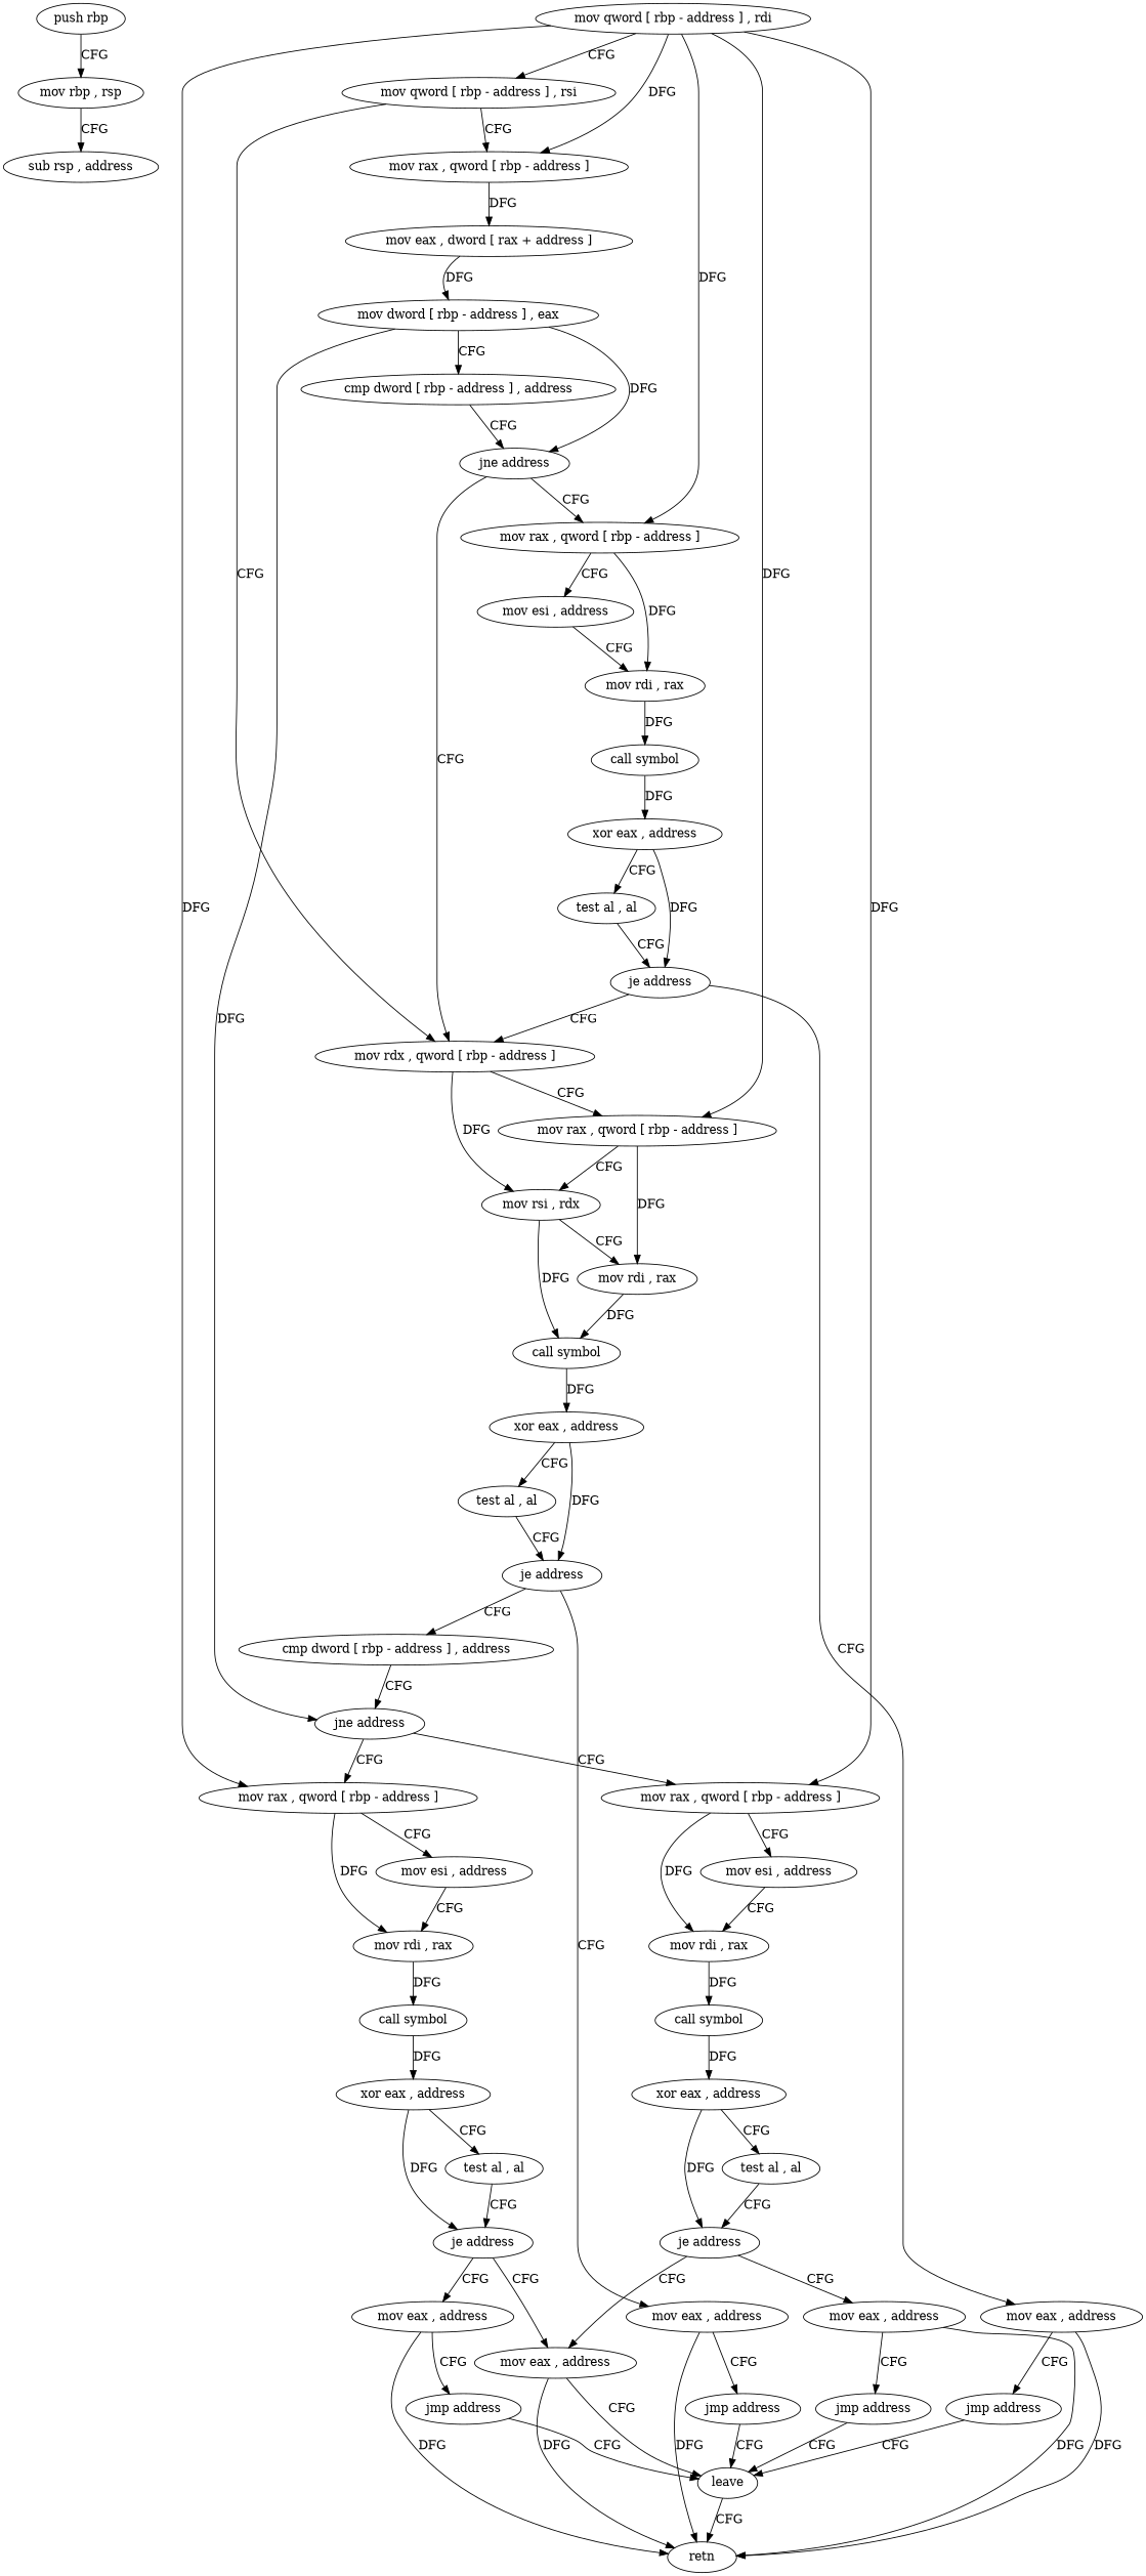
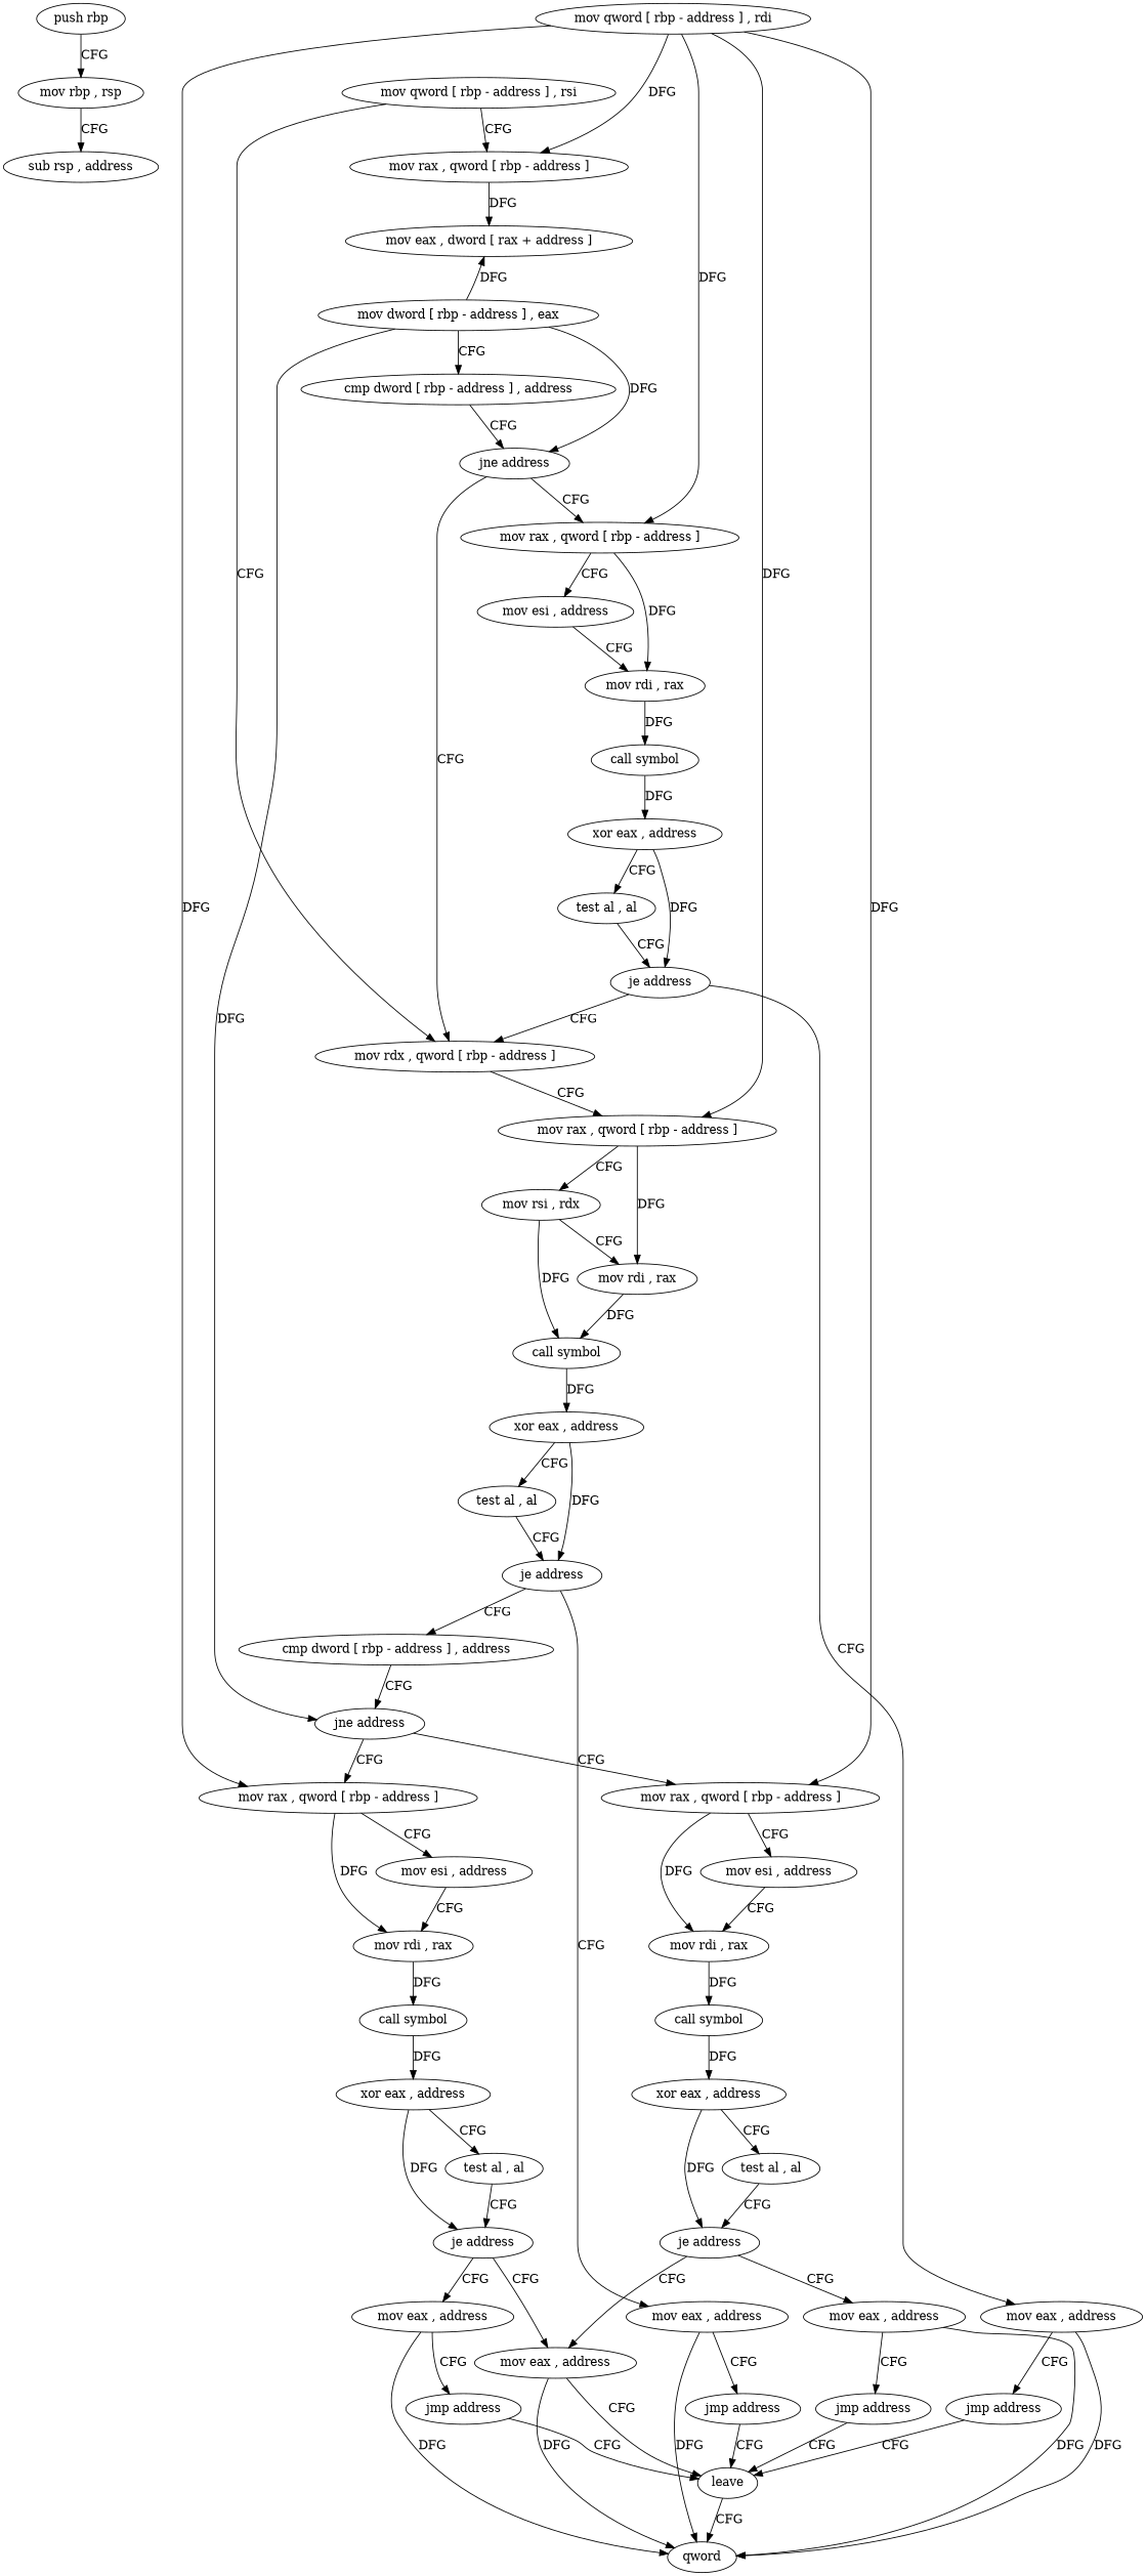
  digraph {
    n1 [label="push rbp"]
    n2 [label="mov rbp , rsp"]
    n3 [label="sub rsp , address"]
    n4 [label="mov qword [ rbp - address ] , rdi"]
    n5 [label="mov qword [ rbp - address ] , rsi"]
    n6 [label="mov rax , qword [ rbp - address ]"]
    n7 [label="mov rax , qword [ rbp - address ]"]
    n8 [label="mov rax , qword [ rbp - address ]"]
    n9 [label="mov rax , qword [ rbp - address ]"]
    n10 [label="mov rax , qword [ rbp - address ]"]
    n11 [label="mov rdx , qword [ rbp - address ]"]
    n12 [label="mov eax , dword [ rax + address ]"]
    n13 [label="mov esi , address"]
    n14 [label="mov rdi , rax"]
    n15 [label="mov rsi , rdx"]
    n16 [label="mov rdi , rax"]
    n17 [label="mov esi , address"]
    n18 [label="mov rdi , rax"]
    n19 [label="mov esi , address"]
    n20 [label="mov rdi , rax"]
    n21 [label="mov dword [ rbp - address ] , eax"]
    n22 [label="cmp dword [ rbp - address ] , address"]
    n23 [label="jne address"]
    n24 [label="jne address"]
    n25 [label="call symbol"]
    n26 [label="call symbol"]
    n27 [label="xor eax , address"]
    n28 [label="test al , al"]
    n29 [label="je address"]
    n30 [label="cmp dword [ rbp - address ] , address"]
    n31 [label="mov eax , address"]
    n32 [label="jmp address"]
-   n33 [label=retn]
+   n33 [label=qword]
    n34 [label=leave]
    n35 [label="xor eax , address"]
    n36 [label="test al , al"]
    n37 [label="je address"]
    n38 [label="mov eax , address"]
    n39 [label="jmp address"]
    n40 [label="call symbol"]
    n41 [label="call symbol"]
    n42 [label="xor eax , address"]
    n43 [label="test al , al"]
    n44 [label="je address"]
    n45 [label="mov eax , address"]
    n46 [label="mov eax , address"]
    n47 [label="jmp address"]
    n48 [label="xor eax , address"]
    n49 [label="test al , al"]
    n50 [label="je address"]
    n51 [label="mov eax , address"]
    n52 [label="jmp address"]
    n1 -> n2 [label=CFG]
    n2 -> n3 [label=CFG]
-   n4 -> n5 [label=CFG]
    n4 -> n6 [label=DFG]
    n4 -> n7 [label=DFG]
    n4 -> n8 [label=DFG]
    n4 -> n9 [label=DFG]
    n4 -> n10 [label=DFG]
    n5 -> n6 [label=CFG]
    n5 -> n11 [label=CFG]
    n6 -> n12 [label=DFG]
    n7 -> n13 [label=CFG]
    n7 -> n14 [label=DFG]
    n8 -> n15 [label=CFG]
    n8 -> n16 [label=DFG]
    n9 -> n17 [label=CFG]
    n9 -> n18 [label=DFG]
    n10 -> n19 [label=CFG]
    n10 -> n20 [label=DFG]
    n11 -> n8 [label=CFG]
-   n11 -> n15 [label=DFG]
-   n12 -> n21 [label=DFG]
+   n21 -> n12 [label=DFG]
    n13 -> n14 [label=CFG]
    n14 -> n26 [label=DFG]
    n15 -> n16 [label=CFG]
    n15 -> n25 [label=DFG]
    n16 -> n25 [label=DFG]
    n17 -> n18 [label=CFG]
    n18 -> n40 [label=DFG]
    n19 -> n20 [label=CFG]
    n20 -> n41 [label=DFG]
    n21 -> n22 [label=CFG]
    n21 -> n23 [label=DFG]
    n21 -> n24 [label=DFG]
    n22 -> n23 [label=CFG]
    n23 -> n7 [label=CFG]
    n23 -> n11 [label=CFG]
    n24 -> n9 [label=CFG]
    n24 -> n10 [label=CFG]
    n25 -> n27 [label=DFG]
    n26 -> n35 [label=DFG]
    n27 -> n28 [label=CFG]
    n27 -> n29 [label=DFG]
    n28 -> n29 [label=CFG]
    n29 -> n30 [label=CFG]
    n29 -> n31 [label=CFG]
    n30 -> n24 [label=CFG]
    n31 -> n32 [label=CFG]
    n31 -> n33 [label=DFG]
    n32 -> n34 [label=CFG]
    n34 -> n33 [label=CFG]
    n35 -> n36 [label=CFG]
    n35 -> n37 [label=DFG]
    n36 -> n37 [label=CFG]
    n37 -> n11 [label=CFG]
    n37 -> n38 [label=CFG]
    n38 -> n33 [label=DFG]
    n38 -> n39 [label=CFG]
    n39 -> n34 [label=CFG]
    n40 -> n42 [label=DFG]
    n41 -> n48 [label=DFG]
    n42 -> n43 [label=CFG]
    n42 -> n44 [label=DFG]
    n43 -> n44 [label=CFG]
    n44 -> n45 [label=CFG]
    n44 -> n46 [label=CFG]
    n45 -> n33 [label=DFG]
    n45 -> n34 [label=CFG]
    n46 -> n33 [label=DFG]
    n46 -> n47 [label=CFG]
    n47 -> n34 [label=CFG]
    n48 -> n49 [label=CFG]
    n48 -> n50 [label=DFG]
    n49 -> n50 [label=CFG]
    n50 -> n45 [label=CFG]
    n50 -> n51 [label=CFG]
    n51 -> n33 [label=DFG]
    n51 -> n52 [label=CFG]
    n52 -> n34 [label=CFG]
  }
